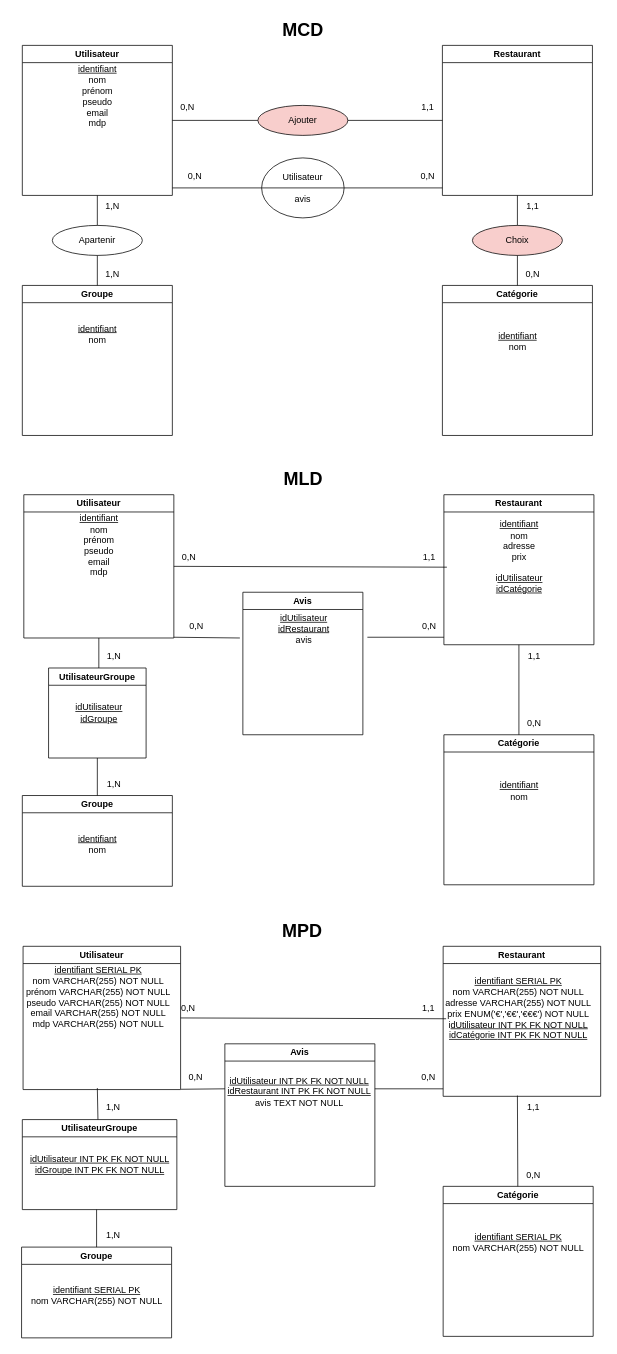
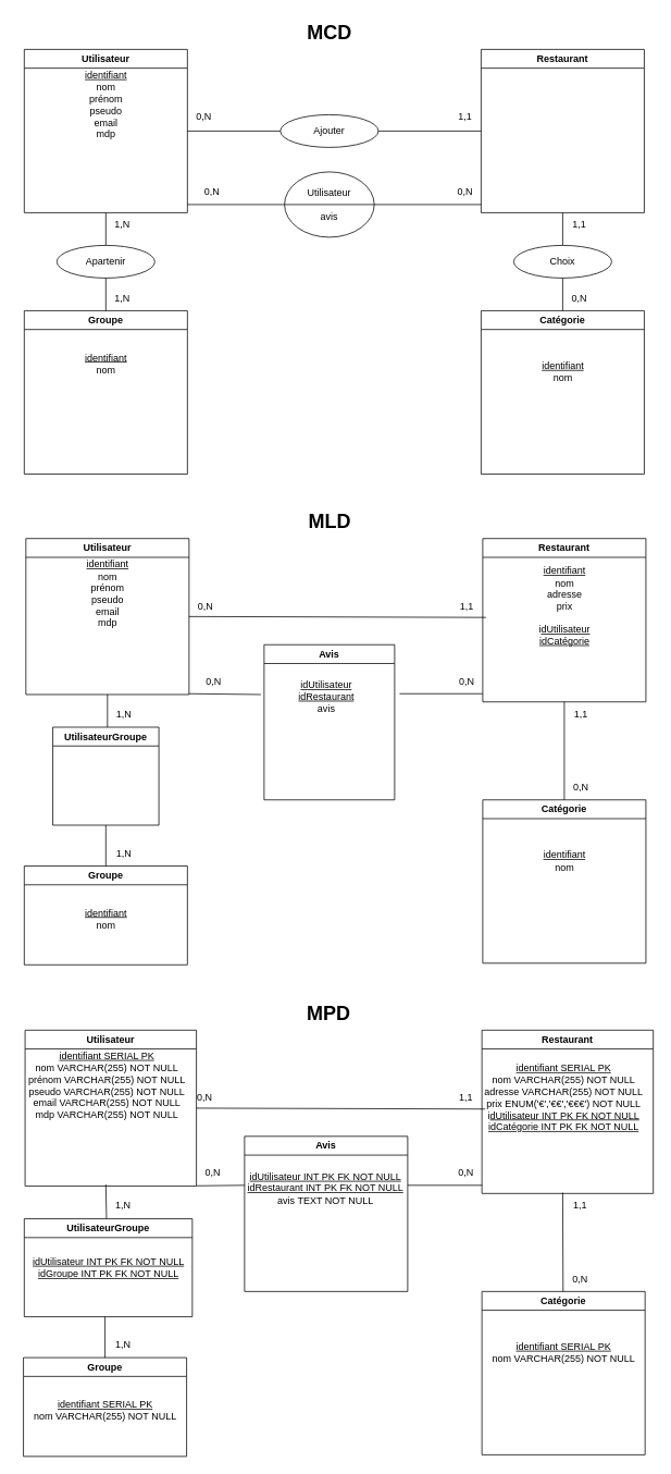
  <mxCell id="0" />
  <mxCell id="1" parent="0" />
  <mxCell id="2" value="Utilisateur" style="swimlane;whiteSpace=wrap;html=1;" vertex="1" parent="1"><mxGeometry x="29" y="60" width="200" height="200" as="geometry" /></mxCell>
  <mxCell id="3" value="&lt;u&gt;identifiant&lt;/u&gt;&lt;br&gt;nom&lt;br&gt;prénom&lt;br&gt;pseudo&lt;br&gt;email&lt;br&gt;mdp" style="text;html=1;align=center;verticalAlign=middle;resizable=0;points=[];autosize=1;strokeColor=none;fillColor=none;" vertex="1" parent="2"><mxGeometry x="65" y="18" width="70" height="100" as="geometry" /></mxCell>
  <mxCell id="4" value="Restaurant" style="swimlane;whiteSpace=wrap;html=1;" vertex="1" parent="1"><mxGeometry x="589" y="60" width="200" height="200" as="geometry" /></mxCell>
- <mxCell id="5" value="Ajouter" style="ellipse;whiteSpace=wrap;html=1;fillColor=#f8cecc;" vertex="1" parent="1"><mxGeometry x="343" y="140" width="120" height="40" as="geometry" /></mxCell>
+ <mxCell id="5" value="Ajouter" style="ellipse;whiteSpace=wrap;html=1;" vertex="1" parent="1"><mxGeometry x="343" y="140" width="120" height="40" as="geometry" /></mxCell>
  <mxCell id="6" value="" style="endArrow=none;html=1;rounded=0;exitX=1;exitY=0.5;exitDx=0;exitDy=0;" edge="1" parent="1" source="2" target="5"><mxGeometry width="50" height="50" relative="1" as="geometry"><mxPoint x="379" y="270" as="sourcePoint" /><mxPoint x="429" y="220" as="targetPoint" /></mxGeometry></mxCell>
  <mxCell id="7" value="" style="endArrow=none;html=1;rounded=0;entryX=0;entryY=0.5;entryDx=0;entryDy=0;exitX=1;exitY=0.5;exitDx=0;exitDy=0;" edge="1" parent="1" source="5" target="4"><mxGeometry width="50" height="50" relative="1" as="geometry"><mxPoint x="379" y="270" as="sourcePoint" /><mxPoint x="429" y="220" as="targetPoint" /></mxGeometry></mxCell>
  <mxCell id="8" value="Catégorie" style="swimlane;whiteSpace=wrap;html=1;" vertex="1" parent="1"><mxGeometry x="589" y="380" width="200" height="200" as="geometry" /></mxCell>
  <mxCell id="9" value="&lt;u&gt;identifiant&lt;/u&gt;&lt;br&gt;nom" style="text;html=1;align=center;verticalAlign=middle;resizable=0;points=[];autosize=1;strokeColor=none;fillColor=none;" vertex="1" parent="8"><mxGeometry x="65" y="55" width="70" height="40" as="geometry" /></mxCell>
- <mxCell id="10" value="Choix" style="ellipse;whiteSpace=wrap;html=1;fillColor=#f8cecc;" vertex="1" parent="1"><mxGeometry x="629" y="300" width="120" height="40" as="geometry" /></mxCell>
+ <mxCell id="10" value="Choix" style="ellipse;whiteSpace=wrap;html=1;" vertex="1" parent="1"><mxGeometry x="629" y="300" width="120" height="40" as="geometry" /></mxCell>
  <mxCell id="11" value="" style="endArrow=none;html=1;rounded=0;entryX=0.5;entryY=1;entryDx=0;entryDy=0;exitX=0.5;exitY=0;exitDx=0;exitDy=0;" edge="1" parent="1" source="10" target="4"><mxGeometry width="50" height="50" relative="1" as="geometry"><mxPoint x="379" y="350" as="sourcePoint" /><mxPoint x="429" y="300" as="targetPoint" /></mxGeometry></mxCell>
  <mxCell id="12" value="" style="endArrow=none;html=1;rounded=0;entryX=0.5;entryY=1;entryDx=0;entryDy=0;exitX=0.5;exitY=0;exitDx=0;exitDy=0;" edge="1" parent="1" source="8" target="10"><mxGeometry width="50" height="50" relative="1" as="geometry"><mxPoint x="379" y="350" as="sourcePoint" /><mxPoint x="429" y="300" as="targetPoint" /></mxGeometry></mxCell>
  <mxCell id="13" value="" style="endArrow=none;html=1;rounded=0;entryX=0;entryY=0.5;entryDx=0;entryDy=0;" edge="1" parent="1" target="21"><mxGeometry width="50" height="50" relative="1" as="geometry"><mxPoint x="229" y="250" as="sourcePoint" /><mxPoint x="343" y="250" as="targetPoint" /></mxGeometry></mxCell>
  <mxCell id="14" value="" style="endArrow=none;html=1;rounded=0;exitX=1;exitY=0.5;exitDx=0;exitDy=0;" edge="1" parent="1" source="21"><mxGeometry width="50" height="50" relative="1" as="geometry"><mxPoint x="469" y="250" as="sourcePoint" /><mxPoint x="589" y="250" as="targetPoint" /></mxGeometry></mxCell>
  <mxCell id="15" value="0,N" style="text;html=1;align=center;verticalAlign=middle;resizable=0;points=[];autosize=1;strokeColor=none;fillColor=none;" vertex="1" parent="1"><mxGeometry x="229" y="128" width="40" height="30" as="geometry" /></mxCell>
  <mxCell id="16" value="1,1" style="text;html=1;align=center;verticalAlign=middle;resizable=0;points=[];autosize=1;strokeColor=none;fillColor=none;" vertex="1" parent="1"><mxGeometry x="549" y="128" width="40" height="30" as="geometry" /></mxCell>
  <mxCell id="17" value="1,1" style="text;html=1;align=center;verticalAlign=middle;resizable=0;points=[];autosize=1;strokeColor=none;fillColor=none;" vertex="1" parent="1"><mxGeometry x="689" y="260" width="40" height="30" as="geometry" /></mxCell>
  <mxCell id="18" value="0,N" style="text;html=1;align=center;verticalAlign=middle;resizable=0;points=[];autosize=1;strokeColor=none;fillColor=none;" vertex="1" parent="1"><mxGeometry x="689" y="350" width="40" height="30" as="geometry" /></mxCell>
  <mxCell id="19" value="0,N" style="text;html=1;align=center;verticalAlign=middle;resizable=0;points=[];autosize=1;strokeColor=none;fillColor=none;" vertex="1" parent="1"><mxGeometry x="239" y="220" width="40" height="30" as="geometry" /></mxCell>
  <mxCell id="20" value="0,N" style="text;html=1;align=center;verticalAlign=middle;resizable=0;points=[];autosize=1;strokeColor=none;fillColor=none;" vertex="1" parent="1"><mxGeometry x="549" y="220" width="40" height="30" as="geometry" /></mxCell>
  <mxCell id="21" value="Utilisateur&lt;br&gt;&lt;br&gt;avis" style="shape=lineEllipse;perimeter=ellipsePerimeter;whiteSpace=wrap;html=1;backgroundOutline=1;" vertex="1" parent="1"><mxGeometry x="348" y="210" width="110" height="80" as="geometry" /></mxCell>
  <mxCell id="22" value="&lt;b&gt;&lt;font style=&quot;font-size: 24px;&quot;&gt;MCD&lt;/font&gt;&lt;/b&gt;" style="text;html=1;align=center;verticalAlign=middle;resizable=0;points=[];autosize=1;strokeColor=none;fillColor=none;" vertex="1" parent="1"><mxGeometry x="363" width="80" height="40" as="geometry" y="20" /></mxCell>
  <mxCell id="23" value="Groupe" style="swimlane;whiteSpace=wrap;html=1;" vertex="1" parent="1"><mxGeometry x="29" y="380" width="200" height="200" as="geometry" /></mxCell>
  <mxCell id="24" value="&lt;u&gt;identifiant&lt;/u&gt;&lt;br&gt;nom&lt;br&gt;" style="text;html=1;align=center;verticalAlign=middle;resizable=0;points=[];autosize=1;strokeColor=none;fillColor=none;" vertex="1" parent="23"><mxGeometry x="65" y="45" width="70" height="40" as="geometry" /></mxCell>
  <mxCell id="25" value="Apartenir" style="ellipse;whiteSpace=wrap;html=1;" vertex="1" parent="1"><mxGeometry x="69" y="300" width="120" height="40" as="geometry" /></mxCell>
  <mxCell id="26" value="" style="endArrow=none;html=1;rounded=0;entryX=0.5;entryY=1;entryDx=0;entryDy=0;" edge="1" parent="1" source="25" target="2"><mxGeometry width="50" height="50" relative="1" as="geometry"><mxPoint x="379" y="320" as="sourcePoint" /><mxPoint x="429" y="270" as="targetPoint" /></mxGeometry></mxCell>
  <mxCell id="27" value="" style="endArrow=none;html=1;rounded=0;entryX=0.5;entryY=1;entryDx=0;entryDy=0;exitX=0.5;exitY=0;exitDx=0;exitDy=0;" edge="1" parent="1" source="23" target="25"><mxGeometry width="50" height="50" relative="1" as="geometry"><mxPoint x="379" y="320" as="sourcePoint" /><mxPoint x="429" y="270" as="targetPoint" /></mxGeometry></mxCell>
  <mxCell id="28" value="1,N" style="text;html=1;align=center;verticalAlign=middle;resizable=0;points=[];autosize=1;strokeColor=none;fillColor=none;" vertex="1" parent="1"><mxGeometry x="129" y="260" width="40" height="30" as="geometry" /></mxCell>
  <mxCell id="29" value="1,N" style="text;html=1;align=center;verticalAlign=middle;resizable=0;points=[];autosize=1;strokeColor=none;fillColor=none;" vertex="1" parent="1"><mxGeometry x="129" y="350" width="40" height="30" as="geometry" /></mxCell>
  <mxCell id="30" value="Utilisateur" style="swimlane;whiteSpace=wrap;html=1;" vertex="1" parent="1"><mxGeometry x="31" y="659" width="200" height="191" as="geometry" /></mxCell>
  <mxCell id="31" value="&lt;u&gt;identifiant&lt;/u&gt;&lt;br&gt;nom&lt;br&gt;prénom&lt;br&gt;pseudo&lt;br&gt;email&lt;br&gt;mdp" style="text;html=1;align=center;verticalAlign=middle;resizable=0;points=[];autosize=1;strokeColor=none;fillColor=none;" vertex="1" parent="30"><mxGeometry x="65" y="18" width="70" height="100" as="geometry" /></mxCell>
  <mxCell id="32" value="Restaurant" style="swimlane;whiteSpace=wrap;html=1;" vertex="1" parent="1"><mxGeometry x="591" y="659" width="200" height="200" as="geometry" /></mxCell>
  <mxCell id="33" value="&lt;u&gt;identifiant&lt;/u&gt;&lt;br&gt;nom&lt;br&gt;adresse&lt;br&gt;prix&lt;br&gt;&lt;br&gt;i&lt;u&gt;dUtilisateur&lt;br&gt;idCatégorie&lt;/u&gt;" style="text;html=1;align=center;verticalAlign=middle;resizable=0;points=[];autosize=1;strokeColor=none;fillColor=none;" vertex="1" parent="32"><mxGeometry x="55" y="28" width="90" height="110" as="geometry" /></mxCell>
  <mxCell id="34" value="" style="endArrow=none;html=1;rounded=0;exitX=1;exitY=0.5;exitDx=0;exitDy=0;entryX=1.1;entryY=0.953;entryDx=0;entryDy=0;entryPerimeter=0;" edge="1" parent="1" source="30" target="41"><mxGeometry width="50" height="50" relative="1" as="geometry"><mxPoint x="381" y="869" as="sourcePoint" /><mxPoint x="345" y="759" as="targetPoint" /></mxGeometry></mxCell>
  <mxCell id="35" value="Catégorie" style="swimlane;whiteSpace=wrap;html=1;" vertex="1" parent="1"><mxGeometry x="591" y="979" width="200" height="200" as="geometry" /></mxCell>
  <mxCell id="36" value="&lt;u&gt;identifiant&lt;/u&gt;&lt;br&gt;nom" style="text;html=1;align=center;verticalAlign=middle;resizable=0;points=[];autosize=1;strokeColor=none;fillColor=none;" vertex="1" parent="35"><mxGeometry x="65" y="55" width="70" height="40" as="geometry" /></mxCell>
  <mxCell id="37" value="" style="endArrow=none;html=1;rounded=0;entryX=0.5;entryY=1;entryDx=0;entryDy=0;" edge="1" parent="1" source="35" target="32"><mxGeometry width="50" height="50" relative="1" as="geometry"><mxPoint x="691" y="899" as="sourcePoint" /><mxPoint x="431" y="899" as="targetPoint" /></mxGeometry></mxCell>
  <mxCell id="38" value="" style="endArrow=none;html=1;rounded=0;" edge="1" parent="1"><mxGeometry width="50" height="50" relative="1" as="geometry"><mxPoint x="231" y="849" as="sourcePoint" /><mxPoint x="319" y="850" as="targetPoint" /></mxGeometry></mxCell>
  <mxCell id="39" value="" style="endArrow=none;html=1;rounded=0;" edge="1" parent="1"><mxGeometry width="50" height="50" relative="1" as="geometry"><mxPoint x="489" y="849" as="sourcePoint" /><mxPoint x="591" y="849" as="targetPoint" /></mxGeometry></mxCell>
  <mxCell id="40" value="0,N" style="text;html=1;align=center;verticalAlign=middle;resizable=0;points=[];autosize=1;strokeColor=none;fillColor=none;" vertex="1" parent="1"><mxGeometry x="231" y="727" width="40" height="30" as="geometry" /></mxCell>
  <mxCell id="41" value="1,1" style="text;html=1;align=center;verticalAlign=middle;resizable=0;points=[];autosize=1;strokeColor=none;fillColor=none;" vertex="1" parent="1"><mxGeometry x="551" y="727" width="40" height="30" as="geometry" /></mxCell>
  <mxCell id="42" value="1,1" style="text;html=1;align=center;verticalAlign=middle;resizable=0;points=[];autosize=1;strokeColor=none;fillColor=none;" vertex="1" parent="1"><mxGeometry x="691" y="859" width="40" height="30" as="geometry" /></mxCell>
  <mxCell id="43" value="0,N" style="text;html=1;align=center;verticalAlign=middle;resizable=0;points=[];autosize=1;strokeColor=none;fillColor=none;" vertex="1" parent="1"><mxGeometry x="691" y="949" width="40" height="30" as="geometry" /></mxCell>
  <mxCell id="44" value="0,N" style="text;html=1;align=center;verticalAlign=middle;resizable=0;points=[];autosize=1;strokeColor=none;fillColor=none;" vertex="1" parent="1"><mxGeometry x="241" y="819" width="40" height="30" as="geometry" /></mxCell>
  <mxCell id="45" value="0,N" style="text;html=1;align=center;verticalAlign=middle;resizable=0;points=[];autosize=1;strokeColor=none;fillColor=none;" vertex="1" parent="1"><mxGeometry x="551" y="819" width="40" height="30" as="geometry" /></mxCell>
  <mxCell id="46" value="Groupe" style="swimlane;whiteSpace=wrap;html=1;" vertex="1" parent="1"><mxGeometry x="29" y="1060" width="200" height="121" as="geometry" /></mxCell>
  <mxCell id="47" value="&lt;u&gt;identifiant&lt;/u&gt;&lt;br&gt;nom&lt;br&gt;" style="text;html=1;align=center;verticalAlign=middle;resizable=0;points=[];autosize=1;strokeColor=none;fillColor=none;" vertex="1" parent="46"><mxGeometry x="65" y="45" width="70" height="40" as="geometry" /></mxCell>
  <mxCell id="48" value="" style="endArrow=none;html=1;rounded=0;entryX=0.5;entryY=1;entryDx=0;entryDy=0;" edge="1" parent="1" target="30"><mxGeometry width="50" height="50" relative="1" as="geometry"><mxPoint x="131" y="899" as="sourcePoint" /><mxPoint x="431" y="869" as="targetPoint" /></mxGeometry></mxCell>
  <mxCell id="49" value="" style="endArrow=none;html=1;rounded=0;exitX=0.5;exitY=0;exitDx=0;exitDy=0;" edge="1" parent="1" source="46"><mxGeometry width="50" height="50" relative="1" as="geometry"><mxPoint x="381" y="919" as="sourcePoint" /><mxPoint x="129" y="1010" as="targetPoint" /></mxGeometry></mxCell>
  <mxCell id="50" value="1,N" style="text;html=1;align=center;verticalAlign=middle;resizable=0;points=[];autosize=1;strokeColor=none;fillColor=none;" vertex="1" parent="1"><mxGeometry x="131" y="859" width="40" height="30" as="geometry" /></mxCell>
  <mxCell id="51" value="1,N" style="text;html=1;align=center;verticalAlign=middle;resizable=0;points=[];autosize=1;strokeColor=none;fillColor=none;" vertex="1" parent="1"><mxGeometry x="131" y="1030" width="40" height="30" as="geometry" /></mxCell>
  <mxCell id="52" value="&lt;b&gt;&lt;font style=&quot;font-size: 24px;&quot;&gt;MLD&lt;/font&gt;&lt;/b&gt;" style="text;html=1;align=center;verticalAlign=middle;resizable=0;points=[];autosize=1;strokeColor=none;fillColor=none;" vertex="1" parent="1"><mxGeometry x="363" y="619" width="80" height="40" as="geometry" /></mxCell>
  <mxCell id="53" value="Avis" style="swimlane;whiteSpace=wrap;html=1;" vertex="1" parent="1"><mxGeometry x="323" y="789" width="160" height="190" as="geometry" /></mxCell>
- <mxCell id="54" value="&lt;u&gt;idUtilisateur&lt;/u&gt;&lt;br&gt;&lt;u&gt;idRestaurant&lt;/u&gt;&lt;br&gt;avis" style="text;html=1;align=center;verticalAlign=middle;resizable=0;points=[];autosize=1;strokeColor=none;fillColor=none;" vertex="1" parent="1"><mxGeometry x="359" y="808" width="90" height="60" as="geometry" /></mxCell>
+ <mxCell id="54" value="&lt;u&gt;idUtilisateur&lt;/u&gt;&lt;br&gt;&lt;u&gt;idRestaurant&lt;/u&gt;&lt;br&gt;avis" style="text;html=1;align=center;verticalAlign=middle;resizable=0;points=[];autosize=1;strokeColor=none;fillColor=none;" vertex="1" parent="1"><mxGeometry x="354" y="823" width="90" height="60" as="geometry" /></mxCell>
  <mxCell id="55" value="UtilisateurGroupe" style="swimlane;whiteSpace=wrap;html=1;" vertex="1" parent="1"><mxGeometry x="64" y="890" width="130" height="120" as="geometry" /></mxCell>
- <mxCell id="56" value="&lt;u&gt;idUtilisateur&lt;br&gt;idGroupe&lt;/u&gt;" style="text;html=1;align=center;verticalAlign=middle;resizable=0;points=[];autosize=1;strokeColor=none;fillColor=none;" vertex="1" parent="55"><mxGeometry x="22" y="40" width="90" height="40" as="geometry" /></mxCell>
  <mxCell id="57" value="Utilisateur" style="swimlane;whiteSpace=wrap;html=1;" vertex="1" parent="1"><mxGeometry x="30" y="1261" width="210" height="191" as="geometry" /></mxCell>
  <mxCell id="58" value="&lt;u&gt;identifiant SERIAL PK&lt;/u&gt;&lt;br&gt;nom VARCHAR(255) NOT NULL&lt;br&gt;prénom VARCHAR(255) NOT NULL&lt;br&gt;pseudo VARCHAR(255) NOT NULL&lt;br&gt;email VARCHAR(255) NOT NULL&lt;br&gt;mdp VARCHAR(255) NOT NULL" style="text;html=1;align=center;verticalAlign=middle;resizable=0;points=[];autosize=1;strokeColor=none;fillColor=none;" vertex="1" parent="57"><mxGeometry x="-10" y="18" width="220" height="100" as="geometry" /></mxCell>
  <mxCell id="59" value="Restaurant" style="swimlane;whiteSpace=wrap;html=1;" vertex="1" parent="1"><mxGeometry x="590" y="1261" width="210" height="200" as="geometry" /></mxCell>
  <mxCell id="60" value="&lt;u&gt;identifiant SERIAL PK&lt;/u&gt;&lt;br&gt;nom VARCHAR(255) NOT NULL&lt;br&gt;adresse VARCHAR(255) NOT NULL&lt;br&gt;prix ENUM('€','€€','€€€') NOT NULL&lt;br&gt;i&lt;u&gt;dUtilisateur&amp;nbsp;&lt;/u&gt;&lt;u style=&quot;border-color: var(--border-color);&quot;&gt;INT PK FK NOT NULL&lt;/u&gt;&lt;u&gt;&lt;br&gt;idCatégorie&amp;nbsp;&lt;/u&gt;&lt;u style=&quot;border-color: var(--border-color);&quot;&gt;INT PK FK NOT NULL&lt;/u&gt;" style="text;html=1;align=center;verticalAlign=middle;resizable=0;points=[];autosize=1;strokeColor=none;fillColor=none;" vertex="1" parent="59"><mxGeometry x="-10" y="33" width="220" height="100" as="geometry" /></mxCell>
  <mxCell id="61" value="" style="endArrow=none;html=1;rounded=0;exitX=1;exitY=0.5;exitDx=0;exitDy=0;entryX=1.1;entryY=0.953;entryDx=0;entryDy=0;entryPerimeter=0;" edge="1" parent="1" source="57" target="68"><mxGeometry width="50" height="50" relative="1" as="geometry"><mxPoint x="380" y="1471" as="sourcePoint" /><mxPoint x="344" y="1361" as="targetPoint" /></mxGeometry></mxCell>
  <mxCell id="62" value="Catégorie" style="swimlane;whiteSpace=wrap;html=1;" vertex="1" parent="1"><mxGeometry x="590" y="1581" width="200" height="200" as="geometry" /></mxCell>
  <mxCell id="63" value="&lt;u&gt;identifiant&amp;nbsp;&lt;/u&gt;&lt;u style=&quot;border-color: var(--border-color);&quot;&gt;SERIAL PK&lt;/u&gt;&lt;br&gt;nom VARCHAR(255) NOT NULL" style="text;html=1;align=center;verticalAlign=middle;resizable=0;points=[];autosize=1;strokeColor=none;fillColor=none;" vertex="1" parent="62"><mxGeometry y="55" width="200" height="40" as="geometry" /></mxCell>
  <mxCell id="64" value="" style="endArrow=none;html=1;rounded=0;" edge="1" parent="1" source="62"><mxGeometry width="50" height="50" relative="1" as="geometry"><mxPoint x="690" y="1501" as="sourcePoint" /><mxPoint x="689" y="1460" as="targetPoint" /></mxGeometry></mxCell>
  <mxCell id="65" value="" style="endArrow=none;html=1;rounded=0;exitX=0.015;exitY=1.02;exitDx=0;exitDy=0;exitPerimeter=0;" edge="1" parent="1" source="71"><mxGeometry width="50" height="50" relative="1" as="geometry"><mxPoint x="230" y="1451" as="sourcePoint" /><mxPoint x="299" y="1451" as="targetPoint" /></mxGeometry></mxCell>
  <mxCell id="66" value="" style="endArrow=none;html=1;rounded=0;" edge="1" parent="1"><mxGeometry width="50" height="50" relative="1" as="geometry"><mxPoint x="499" y="1451" as="sourcePoint" /><mxPoint x="590" y="1451" as="targetPoint" /></mxGeometry></mxCell>
  <mxCell id="67" value="0,N" style="text;html=1;align=center;verticalAlign=middle;resizable=0;points=[];autosize=1;strokeColor=none;fillColor=none;" vertex="1" parent="1"><mxGeometry x="230" y="1329" width="40" height="30" as="geometry" /></mxCell>
  <mxCell id="68" value="1,1" style="text;html=1;align=center;verticalAlign=middle;resizable=0;points=[];autosize=1;strokeColor=none;fillColor=none;" vertex="1" parent="1"><mxGeometry x="550" y="1329" width="40" height="30" as="geometry" /></mxCell>
  <mxCell id="69" value="1,1" style="text;html=1;align=center;verticalAlign=middle;resizable=0;points=[];autosize=1;strokeColor=none;fillColor=none;" vertex="1" parent="1"><mxGeometry x="690" y="1461" width="40" height="30" as="geometry" /></mxCell>
  <mxCell id="70" value="0,N" style="text;html=1;align=center;verticalAlign=middle;resizable=0;points=[];autosize=1;strokeColor=none;fillColor=none;" vertex="1" parent="1"><mxGeometry x="690" y="1551" width="40" height="30" as="geometry" /></mxCell>
  <mxCell id="71" value="0,N" style="text;html=1;align=center;verticalAlign=middle;resizable=0;points=[];autosize=1;strokeColor=none;fillColor=none;" vertex="1" parent="1"><mxGeometry x="240" y="1421" width="40" height="30" as="geometry" /></mxCell>
  <mxCell id="72" value="0,N" style="text;html=1;align=center;verticalAlign=middle;resizable=0;points=[];autosize=1;strokeColor=none;fillColor=none;" vertex="1" parent="1"><mxGeometry x="550" y="1421" width="40" height="30" as="geometry" /></mxCell>
  <mxCell id="73" value="Groupe" style="swimlane;whiteSpace=wrap;html=1;" vertex="1" parent="1"><mxGeometry x="28" y="1662" width="200" height="121" as="geometry" /></mxCell>
  <mxCell id="74" value="&lt;u&gt;identifiant&amp;nbsp;&lt;/u&gt;&lt;u style=&quot;border-color: var(--border-color);&quot;&gt;SERIAL PK&lt;/u&gt;&lt;br&gt;nom VARCHAR(255) NOT NULL" style="text;html=1;align=center;verticalAlign=middle;resizable=0;points=[];autosize=1;strokeColor=none;fillColor=none;" vertex="1" parent="73"><mxGeometry y="45" width="200" height="40" as="geometry" /></mxCell>
  <mxCell id="75" value="" style="endArrow=none;html=1;rounded=0;" edge="1" parent="1"><mxGeometry width="50" height="50" relative="1" as="geometry"><mxPoint x="130" y="1501" as="sourcePoint" /><mxPoint x="129" y="1450" as="targetPoint" /></mxGeometry></mxCell>
  <mxCell id="76" value="" style="endArrow=none;html=1;rounded=0;exitX=0.5;exitY=0;exitDx=0;exitDy=0;" edge="1" parent="1" source="73"><mxGeometry width="50" height="50" relative="1" as="geometry"><mxPoint x="380" y="1521" as="sourcePoint" /><mxPoint x="128" y="1612" as="targetPoint" /></mxGeometry></mxCell>
  <mxCell id="77" value="1,N" style="text;html=1;align=center;verticalAlign=middle;resizable=0;points=[];autosize=1;strokeColor=none;fillColor=none;" vertex="1" parent="1"><mxGeometry x="130" y="1461" width="40" height="30" as="geometry" /></mxCell>
  <mxCell id="78" value="1,N" style="text;html=1;align=center;verticalAlign=middle;resizable=0;points=[];autosize=1;strokeColor=none;fillColor=none;" vertex="1" parent="1"><mxGeometry x="130" y="1632" width="40" height="30" as="geometry" /></mxCell>
  <mxCell id="79" value="&lt;b&gt;&lt;font style=&quot;font-size: 24px;&quot;&gt;MPD&lt;/font&gt;&lt;/b&gt;" style="text;html=1;align=center;verticalAlign=middle;resizable=0;points=[];autosize=1;strokeColor=none;fillColor=none;" vertex="1" parent="1"><mxGeometry x="362" y="1221" width="80" height="40" as="geometry" /></mxCell>
  <mxCell id="80" value="Avis" style="swimlane;whiteSpace=wrap;html=1;" vertex="1" parent="1"><mxGeometry x="299" y="1391" width="200" height="190" as="geometry" /></mxCell>
  <mxCell id="81" value="&lt;u&gt;idUtilisateur INT PK FK NOT NULL&lt;/u&gt;&lt;br&gt;&lt;u&gt;idRestaurant&amp;nbsp;&lt;/u&gt;&lt;u style=&quot;border-color: var(--border-color);&quot;&gt;INT PK FK NOT NULL&lt;/u&gt;&lt;u&gt;&lt;br&gt;&lt;/u&gt;avis TEXT NOT NULL" style="text;html=1;align=center;verticalAlign=middle;resizable=0;points=[];autosize=1;strokeColor=none;fillColor=none;" vertex="1" parent="1"><mxGeometry x="293" y="1425" width="210" height="60" as="geometry" /></mxCell>
  <mxCell id="82" value="UtilisateurGroupe" style="swimlane;whiteSpace=wrap;html=1;" vertex="1" parent="1"><mxGeometry x="29" y="1492" width="206" height="120" as="geometry" /></mxCell>
  <mxCell id="83" value="&lt;u&gt;idUtilisateur&amp;nbsp;&lt;/u&gt;&lt;u style=&quot;border-color: var(--border-color);&quot;&gt;INT PK FK NOT NULL&lt;/u&gt;&lt;u&gt;&lt;br&gt;idGroupe&amp;nbsp;&lt;/u&gt;&lt;u style=&quot;border-color: var(--border-color);&quot;&gt;INT PK FK NOT NULL&lt;/u&gt;" style="text;html=1;align=center;verticalAlign=middle;resizable=0;points=[];autosize=1;strokeColor=none;fillColor=none;" vertex="1" parent="82"><mxGeometry x="-2" y="40" width="210" height="40" as="geometry" /></mxCell>
